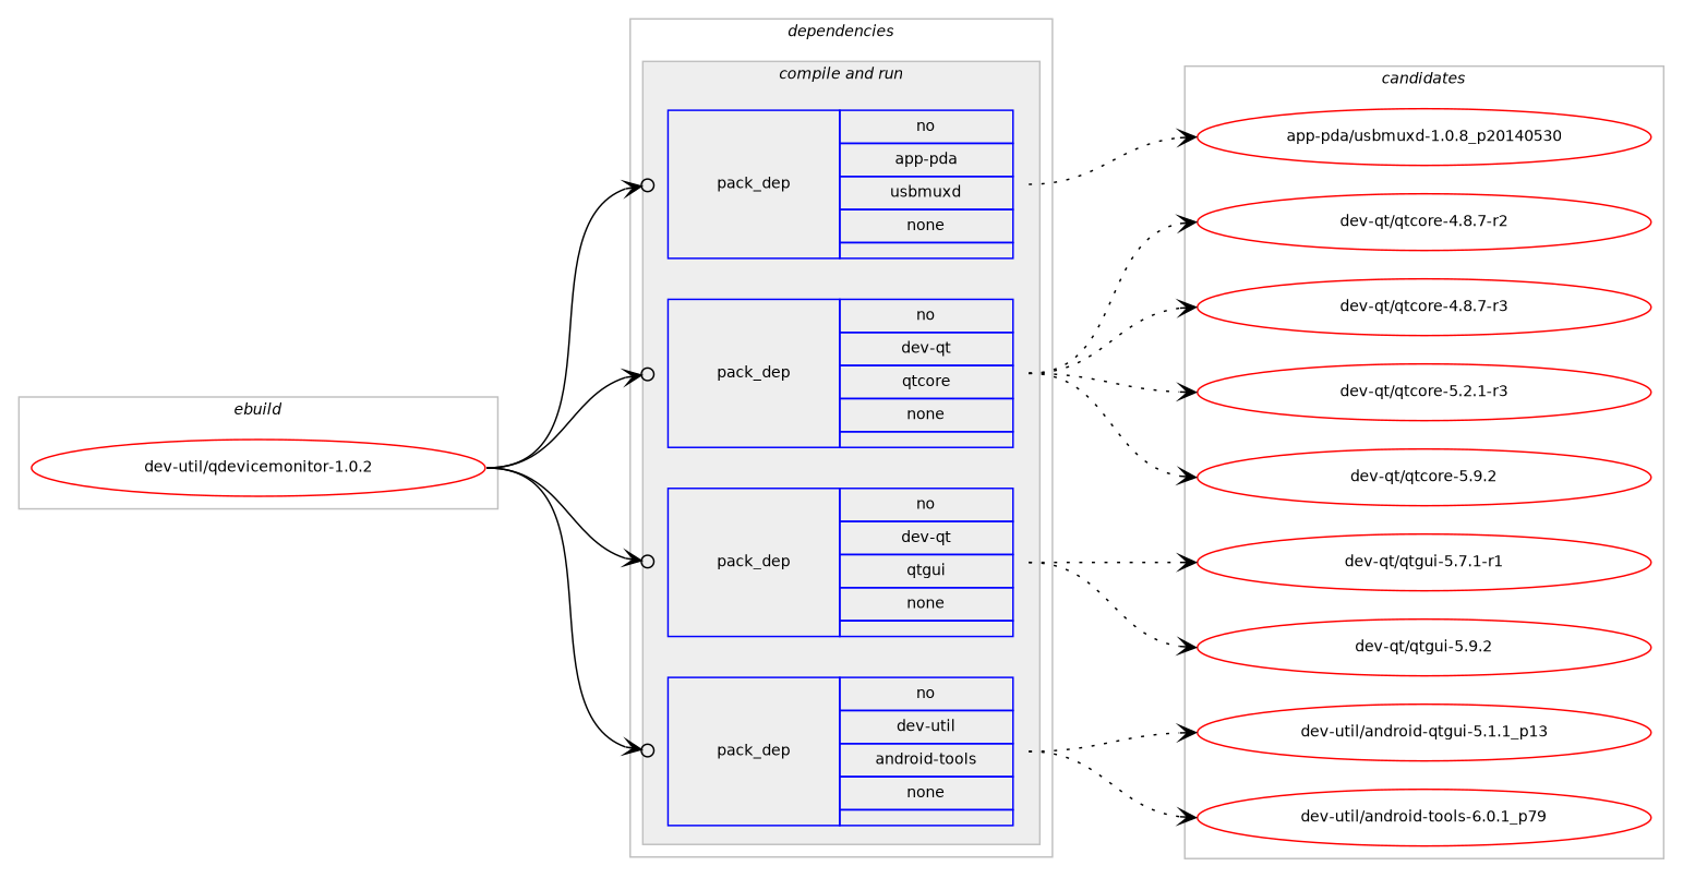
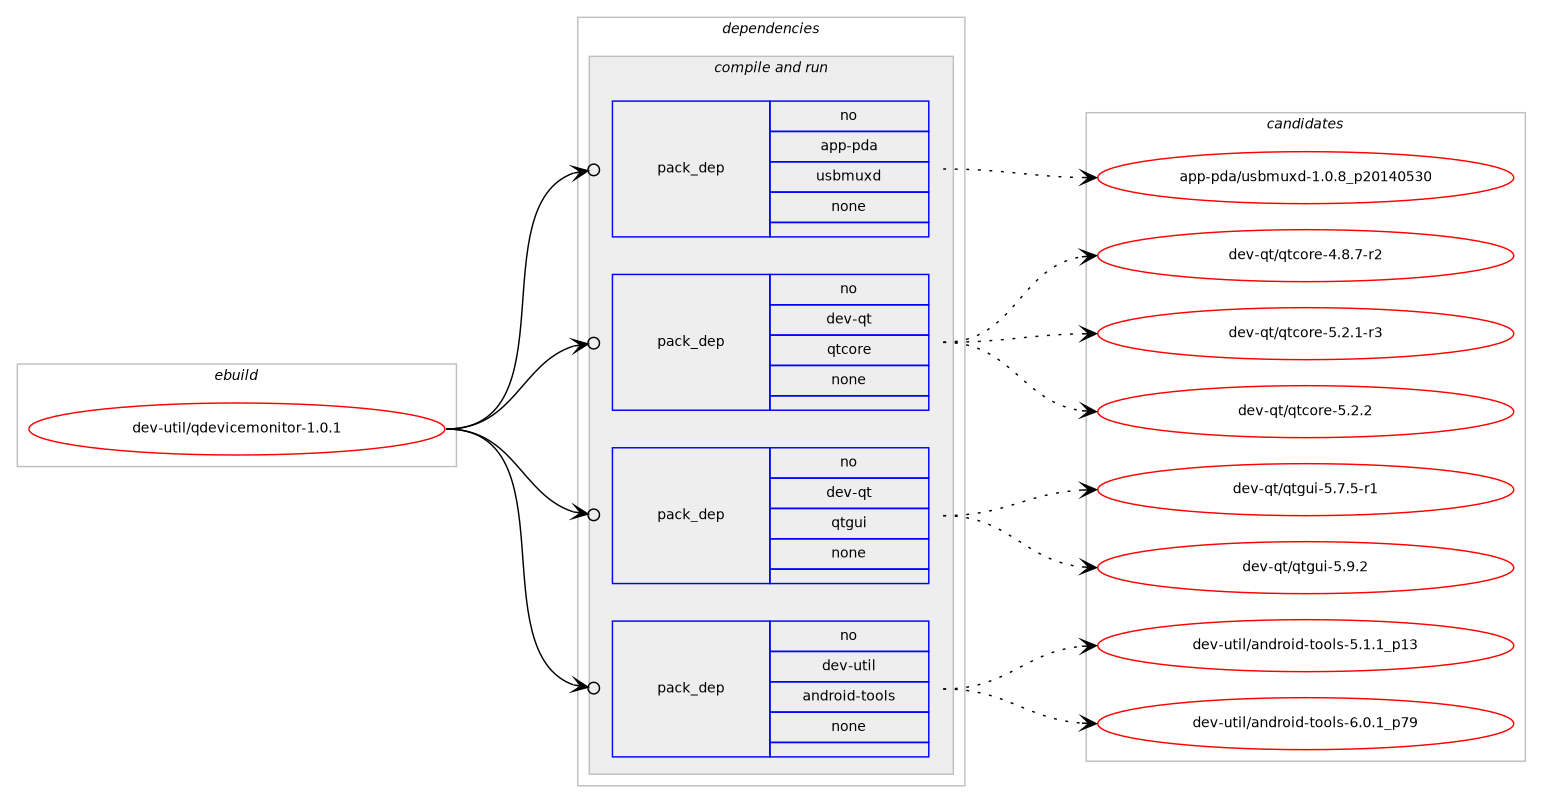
  digraph {
    compound=true
    concentrate=true
    fontname=Helvetica
    fontsize=10
    newrank=true
    rankdir=LR
    ranksep=1.5
    node [color=red fontname=Helvetica fontsize=10]
    edge [arrowhead=vee headport=w style=dotted tailport=e weight=100]
-   n1 [label="dev-util/qdevicemonitor-1.0.2" width=4]
+   n1 [label="dev-util/qdevicemonitor-1.0.1" width=4]
    n2 [color=blue label=<<TABLE BORDER="0" CELLBORDER="1" CELLSPACING="0" CELLPADDING="4" WIDTH="220"><TR><TD ROWSPAN="6" CELLPADDING="30">pack_dep</TD></TR><TR><TD WIDTH="110">no</TD></TR><TR><TD>app-pda</TD></TR><TR><TD>usbmuxd</TD></TR><TR><TD>none</TD></TR><TR><TD></TD></TR></TABLE>> shape=none]
    n3 [color=blue label=<<TABLE BORDER="0" CELLBORDER="1" CELLSPACING="0" CELLPADDING="4" WIDTH="220"><TR><TD ROWSPAN="6" CELLPADDING="30">pack_dep</TD></TR><TR><TD WIDTH="110">no</TD></TR><TR><TD>dev-qt</TD></TR><TR><TD>qtcore</TD></TR><TR><TD>none</TD></TR><TR><TD></TD></TR></TABLE>> shape=none]
    n4 [color=blue label=<<TABLE BORDER="0" CELLBORDER="1" CELLSPACING="0" CELLPADDING="4" WIDTH="220"><TR><TD ROWSPAN="6" CELLPADDING="30">pack_dep</TD></TR><TR><TD WIDTH="110">no</TD></TR><TR><TD>dev-qt</TD></TR><TR><TD>qtgui</TD></TR><TR><TD>none</TD></TR><TR><TD></TD></TR></TABLE>> shape=none]
    n5 [color=blue label=<<TABLE BORDER="0" CELLBORDER="1" CELLSPACING="0" CELLPADDING="4" WIDTH="220"><TR><TD ROWSPAN="6" CELLPADDING="30">pack_dep</TD></TR><TR><TD WIDTH="110">no</TD></TR><TR><TD>dev-util</TD></TR><TR><TD>android-tools</TD></TR><TR><TD>none</TD></TR><TR><TD></TD></TR></TABLE>> shape=none]
    n6 [label="app-pda/usbmuxd-1.0.8_p20140530" width=4]
    n7 [label="dev-qt/qtcore-4.8.7-r2" width=4]
-   n8 [label="dev-qt/qtcore-4.8.7-r3" width=4]
    n9 [label="dev-qt/qtcore-5.2.1-r3" width=4]
-   n10 [label="dev-qt/qtcore-5.9.2" width=4]
-   n11 [label="dev-qt/qtgui-5.7.1-r1" width=4]
+   n10 [label="dev-qt/qtcore-5.2.2" width=4]
+   n11 [label="dev-qt/qtgui-5.7.5-r1" width=4]
    n12 [label="dev-qt/qtgui-5.9.2" width=4]
-   n13 [label="dev-util/android-qtgui-5.1.1_p13" width=4]
+   n13 [label="dev-util/android-tools-5.1.1_p13" width=4]
    n14 [label="dev-util/android-tools-6.0.1_p79" width=4]
    subgraph cluster_1 {
      color=gray
      label=<<i>ebuild</i>>
      rank=same
      n1
    }
    subgraph cluster_2 {
      color=gray
      label=<<i>dependencies</i>>
      subgraph cluster_3 {
        color=gray
        fillcolor="#eeeeee"
        label=<<i>compile</i>>
        style=filled
      }
      subgraph cluster_4 {
        color=gray
        fillcolor="#eeeeee"
        label=<<i>compile and run</i>>
        style=filled
        subgraph sub_5 {
          color=gray
          fillcolor="#eeeeee"
          label=<<i>compile and run</i>>
          style=filled
          n2
        }
        subgraph sub_6 {
          color=gray
          fillcolor="#eeeeee"
          label=<<i>compile and run</i>>
          style=filled
          n3
        }
        subgraph sub_7 {
          color=gray
          fillcolor="#eeeeee"
          label=<<i>compile and run</i>>
          style=filled
          n4
        }
        subgraph sub_8 {
          color=gray
          fillcolor="#eeeeee"
          label=<<i>compile and run</i>>
          style=filled
          n5
        }
      }
      subgraph cluster_9 {
        color=gray
        fillcolor="#eeeeee"
        label=<<i>run</i>>
        style=filled
      }
    }
    subgraph cluster_10 {
      color=gray
      label=<<i>candidates</i>>
      rank=same
      subgraph sub_11 {
        color=black
        label=<<i>candidates</i>>
        nodesep=1
        rank=same
        n6
      }
      subgraph sub_12 {
        color=black
        label=<<i>candidates</i>>
        nodesep=1
        rank=same
        n7
-       n8
        n9
        n10
      }
      subgraph sub_13 {
        color=black
        label=<<i>candidates</i>>
        nodesep=1
        rank=same
        n11
        n12
      }
      subgraph sub_14 {
        color=black
        label=<<i>candidates</i>>
        nodesep=1
        rank=same
        n13
        n14
      }
    }
    n1 -> n2 [arrowhead=odotvee style=solid weight=20]
    n1 -> n3 [arrowhead=odotvee style=solid weight=20]
    n1 -> n4 [arrowhead=odotvee style=solid weight=20]
    n1 -> n5 [arrowhead=odotvee style=solid weight=20]
    n2 -> n6
    n3 -> n7
-   n3 -> n8
    n3 -> n9
    n3 -> n10
    n4 -> n11
    n4 -> n12
    n5 -> n13
    n5 -> n14
  }
